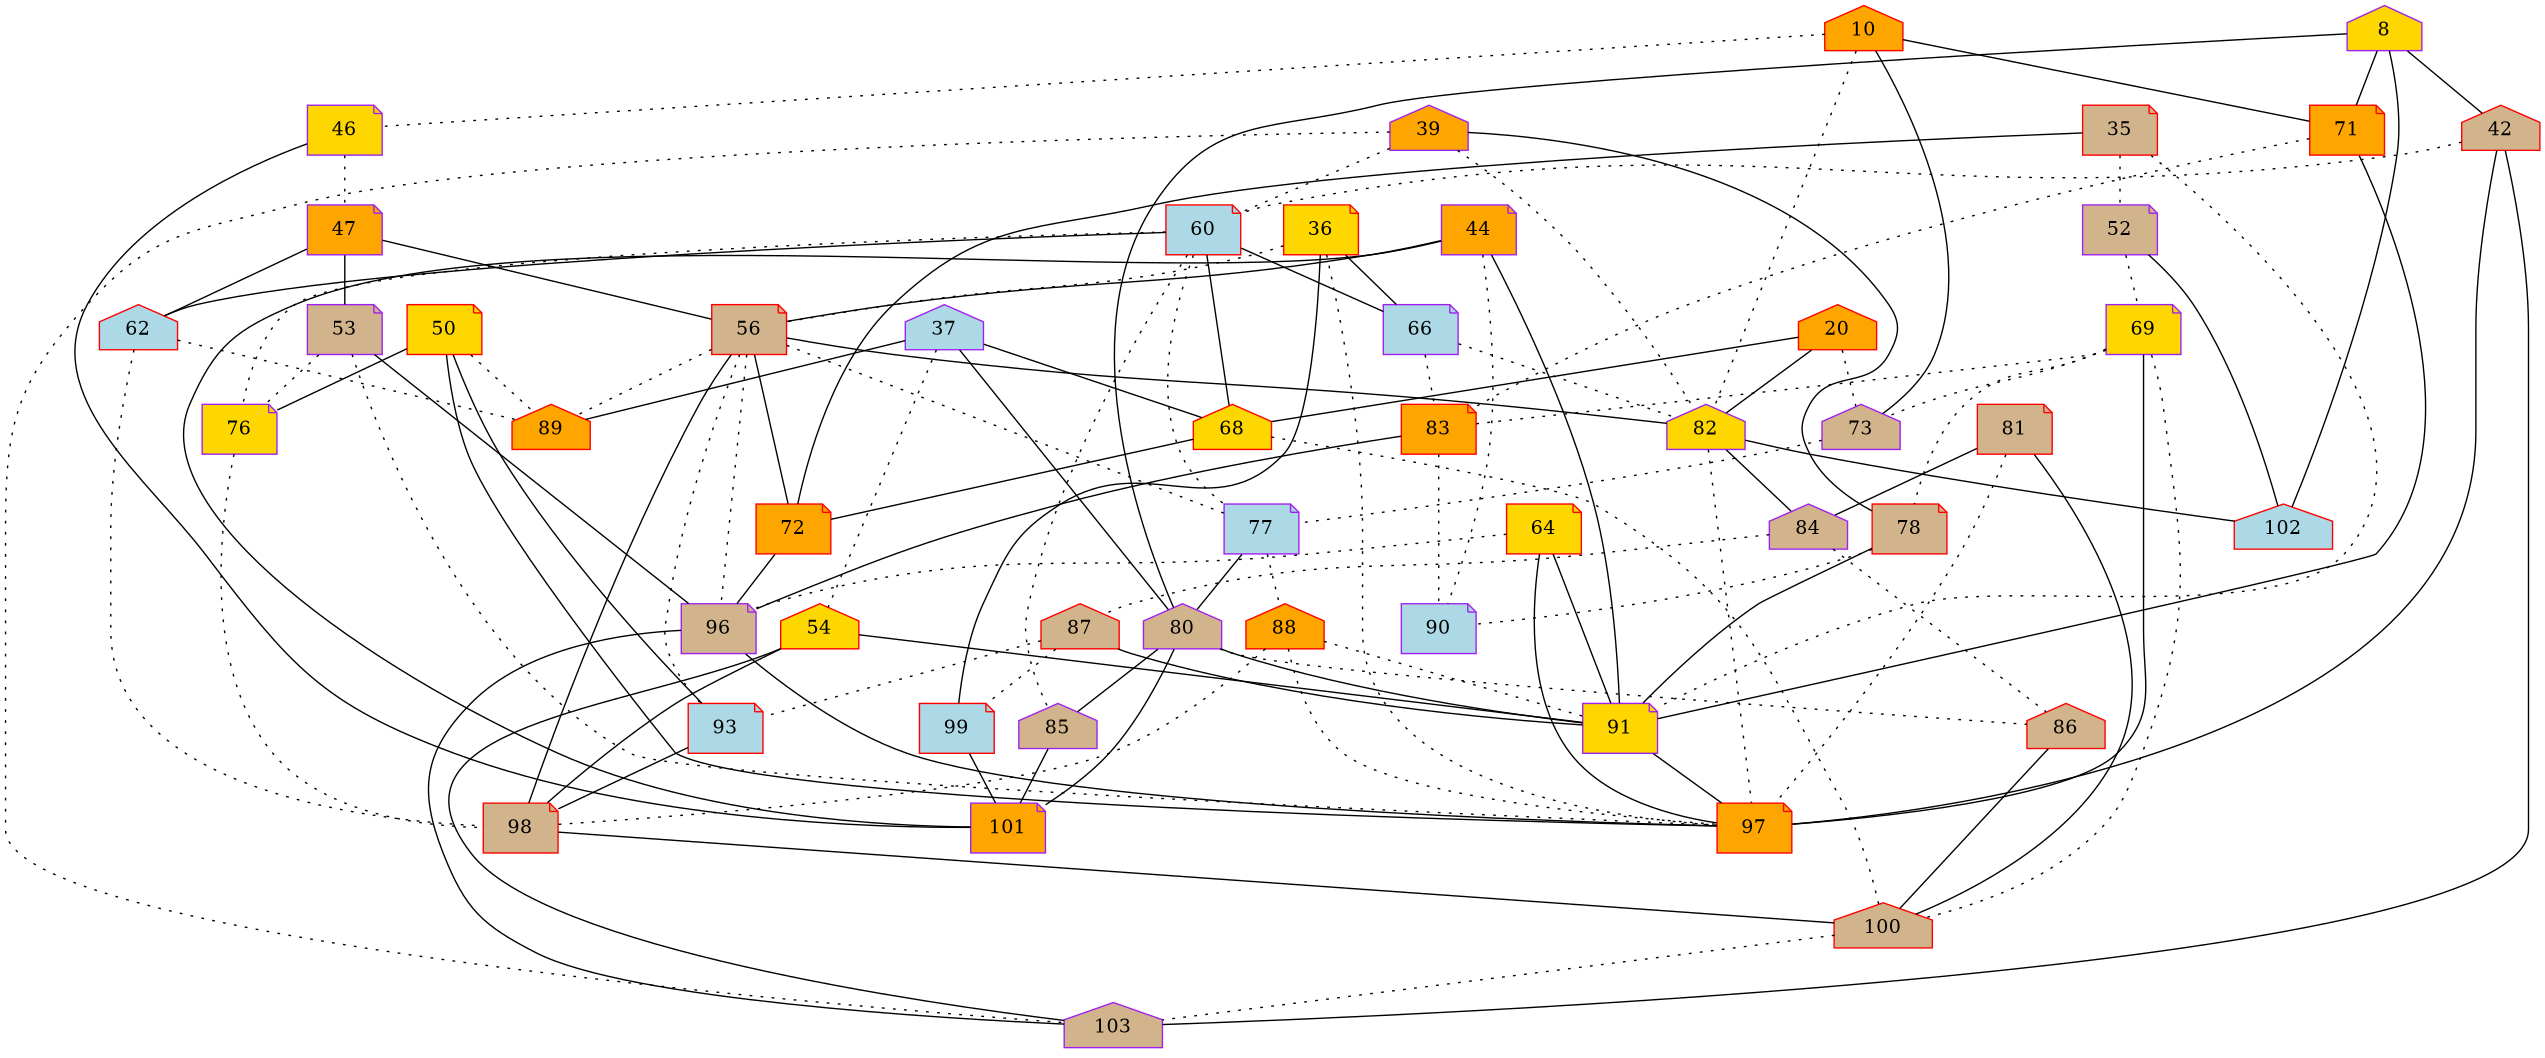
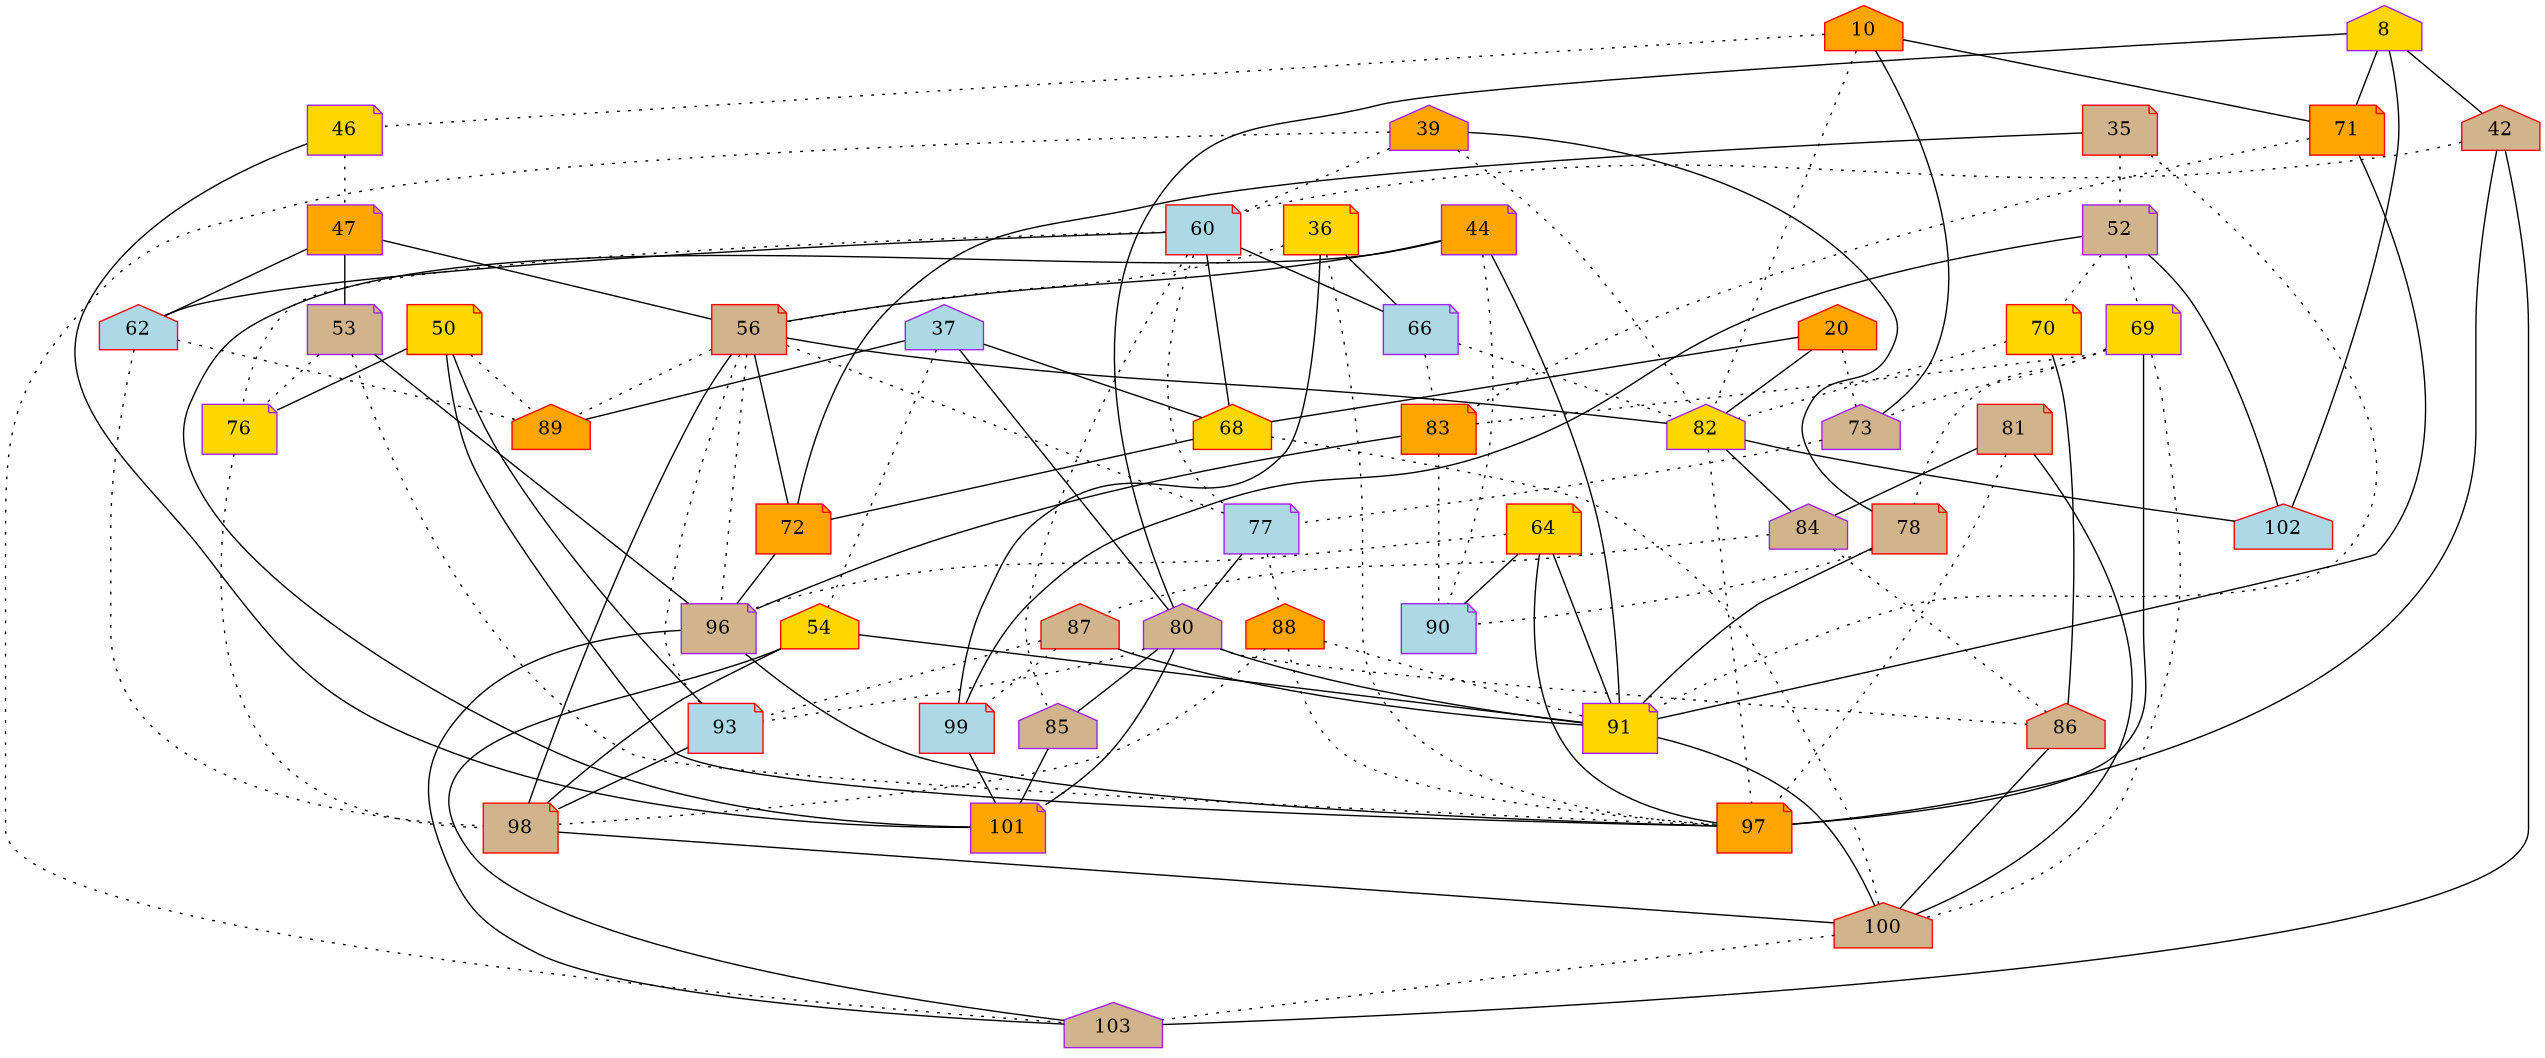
  graph {
    node [color=red fillcolor=tan shape=note style=filled]
    edge [style=solid]
    8 [color=purple fillcolor=gold shape=house super="+4"]
    42 [shape=house super="+29"]
    71 [fillcolor=orange super="+67"]
    80 [color=purple shape=house super="+13+48+31"]
    102 [fillcolor=lightblue shape=house]
    97 [fillcolor=orange super="+12+79+92+94"]
    60 [fillcolor=lightblue super="+5+34"]
    103 [color=purple shape=house super="+38"]
    91 [color=purple fillcolor=gold super="+14+18+57"]
    83 [fillcolor=orange super="+6+74"]
    101 [color=purple fillcolor=orange super="+3"]
    93 [fillcolor=lightblue super="+55"]
    85 [color=purple shape=house]
    86 [shape=house]
    10 [fillcolor=orange shape=house super="+2"]
    46 [color=purple fillcolor=gold]
    73 [color=purple shape=house super="+9"]
    82 [color=purple fillcolor=gold shape=house super="+26+28+49"]
    47 [color=purple fillcolor=orange]
    77 [color=purple fillcolor=lightblue super="+59"]
    84 [color=purple shape=house]
    68 [fillcolor=gold shape=house super="+43"]
    72 [fillcolor=orange super="+16"]
    100 [shape=house super="+19+61"]
    20 [fillcolor=orange shape=house]
    52 [color=purple super="+33"]
    99 [fillcolor=lightblue super="+58"]
    69 [color=purple fillcolor=gold super="+63"]
+   70 [fillcolor=gold]
    35
    96 [color=purple super="+21+75"]
    56 [super="+17+25+45+51"]
    89 [fillcolor=orange shape=house]
    98 [super="+11+32"]
    36 [fillcolor=gold]
    66 [color=purple fillcolor=lightblue]
    37 [color=purple fillcolor=lightblue shape=house]
    54 [fillcolor=gold shape=house]
    62 [fillcolor=lightblue shape=house]
    76 [color=purple fillcolor=gold]
    39 [color=purple fillcolor=orange shape=house]
    78
    90 [color=purple fillcolor=lightblue]
    44 [color=purple fillcolor=orange]
    53 [color=purple]
    50 [fillcolor=gold]
    88 [fillcolor=orange shape=house super="+30"]
    64 [fillcolor=gold]
    81 [super="+23"]
    87 [shape=house]
    8 -- 42 [weight=2]
    8 -- 71 [weight=2]
    8 -- 80
    8 -- 102
    42 -- 97 [weight=2]
    42 -- 60 [style=dotted]
    42 -- 103
    71 -- 91 [weight=2]
    71 -- 83 [style=dotted]
    80 -- 91
    80 -- 101
+   80 -- 93 [style=dotted weight=2]
    80 -- 85
    80 -- 86 [style=dotted]
    60 -- 85 [style=dotted]
    60 -- 77 [style=dotted]
    60 -- 68
    60 -- 66
    60 -- 62
    60 -- 76 [style=dotted]
-   91 -- 97
+   91 -- 100
    83 -- 96 [weight=3]
    83 -- 90 [style=dotted]
    93 -- 98
    85 -- 101 [weight=2]
    86 -- 100
    10 -- 71
    10 -- 46 [style=dotted]
    10 -- 73 [weight=2]
    10 -- 82 [style=dotted weight=2]
    46 -- 101
    46 -- 47 [style=dotted]
    73 -- 77 [style=dotted]
    82 -- 102
    82 -- 97 [style=dotted weight=2]
    82 -- 84
    47 -- 56
    47 -- 62
    47 -- 53
    77 -- 80 [weight=2]
    77 -- 88 [style=dotted]
    84 -- 86 [style=dotted]
    84 -- 87 [style=dotted]
    68 -- 72 [weight=2]
    68 -- 100 [style=dotted]
    72 -- 96 [weight=2]
    100 -- 103 [style=dotted weight=2]
    20 -- 73 [style=dotted weight=2]
    20 -- 82
    20 -- 68
    52 -- 102 [weight=2]
+   52 -- 99
    52 -- 69 [style=dotted]
+   52 -- 70 [style=dotted weight=2]
    99 -- 101
    69 -- 97 [weight=2]
    69 -- 83 [style=dotted weight=2]
    69 -- 73 [style=dotted]
    69 -- 100 [style=dotted weight=2]
    69 -- 78 [style=dotted]
+   70 -- 86
+   70 -- 82 [style=dotted]
    35 -- 91 [style=dotted]
    35 -- 72
    35 -- 52 [style=dotted weight=2]
    96 -- 97
    96 -- 103
    56 -- 93 [style=dotted]
    56 -- 82 [weight=2]
    56 -- 77 [style=dotted]
    56 -- 72
    56 -- 96 [style=dotted]
    56 -- 89 [style=dotted]
    56 -- 98 [weight=2]
    98 -- 100
    36 -- 97 [style=dotted]
    36 -- 99
    36 -- 56 [style=dotted]
    36 -- 66
    66 -- 83 [style=dotted]
    66 -- 82 [style=dotted]
    37 -- 80
    37 -- 68
    37 -- 89
    37 -- 54 [style=dotted]
    54 -- 103
    54 -- 91
    54 -- 98
    62 -- 89 [style=dotted]
    62 -- 98 [style=dotted]
    76 -- 98 [style=dotted]
    39 -- 60 [style=dotted]
    39 -- 103 [style=dotted]
    39 -- 82 [style=dotted]
    39 -- 78
    78 -- 91
    78 -- 90 [style=dotted]
    44 -- 91
    44 -- 101
    44 -- 56
    44 -- 90 [style=dotted]
    53 -- 97 [style=dotted]
    53 -- 96
    53 -- 76 [style=dotted]
    50 -- 97
    50 -- 93
    50 -- 89 [style=dotted]
    50 -- 76
    88 -- 97 [style=dotted weight=2]
    88 -- 91 [style=dotted weight=2]
    88 -- 98 [style=dotted]
    64 -- 97
    64 -- 91
    64 -- 96 [style=dotted]
+   64 -- 90
    81 -- 97 [style=dotted weight=4]
    81 -- 84
    81 -- 100
    87 -- 91
    87 -- 93 [style=dotted]
    87 -- 99 [style=dotted]
  }
